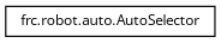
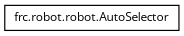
  digraph {
    rankdir=LR
    fontname="Open Sans"
-   n1 [color=black fillcolor=white fontname="Open Sans" fontsize=10 height=0.2 label="frc.robot.auto.AutoSelector" shape=record style=filled width=0.4]
+   n1 [color=black fillcolor=white fontname="Open Sans" fontsize=10 height=0.2 label="frc.robot.robot.AutoSelector" shape=record style=filled width=0.4]
  }
